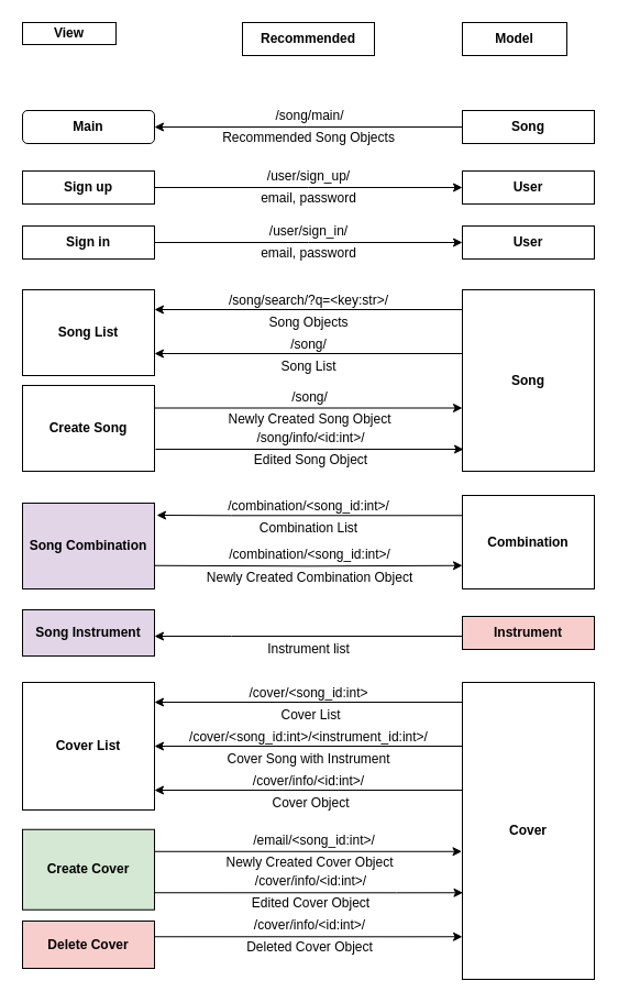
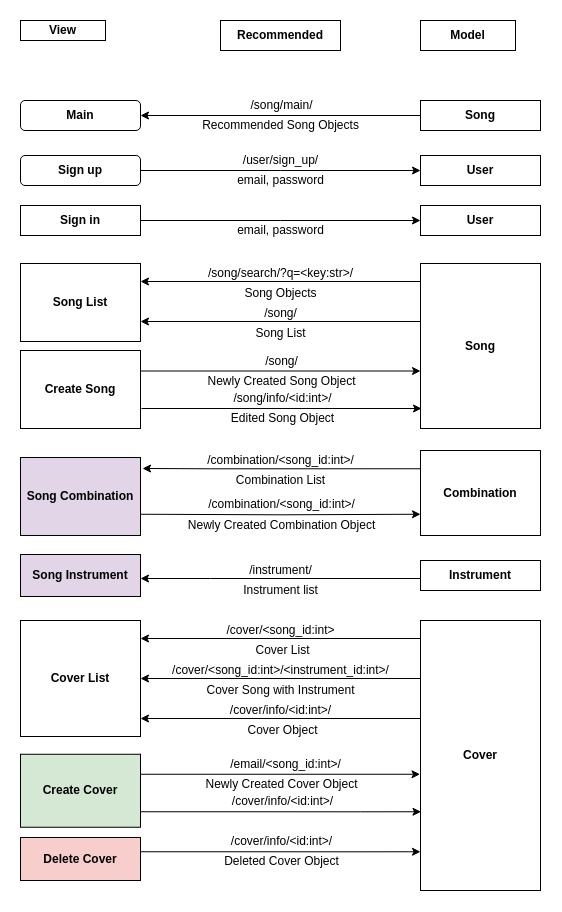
  <mxCell id="0" />
  <mxCell id="1" parent="0" />
  <mxCell id="2" value="&lt;b&gt;View&lt;/b&gt;" style="rounded=0;whiteSpace=wrap;html=1;" parent="1" vertex="1"><mxGeometry x="20" y="20" width="85" height="20" as="geometry" /></mxCell>
  <mxCell id="3" value="&lt;b&gt;Recommended&lt;/b&gt;" style="rounded=0;whiteSpace=wrap;html=1;" parent="1" vertex="1"><mxGeometry x="220" y="20" width="120" height="30" as="geometry" /></mxCell>
  <mxCell id="4" value="&lt;b&gt;Model&lt;/b&gt;" style="rounded=0;whiteSpace=wrap;html=1;" parent="1" vertex="1"><mxGeometry x="420" y="20" width="95" height="30" as="geometry" /></mxCell>
  <mxCell id="5" style="edgeStyle=orthogonalEdgeStyle;rounded=0;orthogonalLoop=1;jettySize=auto;html=1;exitX=1;exitY=0.5;exitDx=0;exitDy=0;" parent="1" source="6" edge="1"><mxGeometry relative="1" as="geometry"><mxPoint x="420" y="170" as="targetPoint" /></mxGeometry></mxCell>
- <mxCell id="6" value="&lt;b&gt;Sign up&lt;/b&gt;" style="rounded=0;whiteSpace=wrap;html=1;" parent="1" vertex="1"><mxGeometry x="20" y="155" width="120" height="30" as="geometry" /></mxCell>
+ <mxCell id="6" value="&lt;b&gt;Sign up&lt;/b&gt;" style="whiteSpace=wrap;html=1;rounded=1;" parent="1" vertex="1"><mxGeometry x="20" y="155" width="120" height="30" as="geometry" /></mxCell>
  <mxCell id="7" value="&lt;b&gt;User&lt;/b&gt;" style="rounded=0;whiteSpace=wrap;html=1;" parent="1" vertex="1"><mxGeometry x="420" y="155" width="120" height="30" as="geometry" /></mxCell>
  <mxCell id="8" value="/user/sign_up/" style="text;html=1;align=center;verticalAlign=middle;resizable=0;points=[];autosize=1;strokeColor=none;fillColor=none;" parent="1" vertex="1"><mxGeometry x="235" y="150" width="90" height="20" as="geometry" /></mxCell>
  <mxCell id="9" value="email, password" style="text;html=1;align=center;verticalAlign=middle;resizable=0;points=[];autosize=1;strokeColor=none;fillColor=none;" parent="1" vertex="1"><mxGeometry x="230" y="170" width="100" height="20" as="geometry" /></mxCell>
  <mxCell id="10" value="&lt;b&gt;Main&lt;/b&gt;" style="whiteSpace=wrap;html=1;rounded=1;" parent="1" vertex="1"><mxGeometry x="20" y="100" width="120" height="30" as="geometry" /></mxCell>
  <mxCell id="11" style="edgeStyle=orthogonalEdgeStyle;rounded=0;orthogonalLoop=1;jettySize=auto;html=1;exitX=0;exitY=0.5;exitDx=0;exitDy=0;entryX=1;entryY=0.5;entryDx=0;entryDy=0;" parent="1" source="12" target="10" edge="1"><mxGeometry relative="1" as="geometry" /></mxCell>
  <mxCell id="12" value="&lt;b&gt;Song&lt;/b&gt;" style="rounded=0;whiteSpace=wrap;html=1;" parent="1" vertex="1"><mxGeometry x="420" y="100" width="120" height="30" as="geometry" /></mxCell>
  <mxCell id="13" value="/song/main/" style="text;html=1;align=center;verticalAlign=middle;resizable=0;points=[];autosize=1;strokeColor=none;fillColor=none;" parent="1" vertex="1"><mxGeometry x="241" y="95" width="80" height="20" as="geometry" /></mxCell>
  <mxCell id="14" value="Recommended Song Objects" style="text;html=1;align=center;verticalAlign=middle;resizable=0;points=[];autosize=1;strokeColor=none;fillColor=none;" parent="1" vertex="1"><mxGeometry x="195" y="115" width="170" height="20" as="geometry" /></mxCell>
  <mxCell id="15" style="edgeStyle=orthogonalEdgeStyle;rounded=0;orthogonalLoop=1;jettySize=auto;html=1;exitX=1;exitY=0.5;exitDx=0;exitDy=0;" parent="1" source="16" edge="1"><mxGeometry relative="1" as="geometry"><mxPoint x="420" y="220" as="targetPoint" /></mxGeometry></mxCell>
  <mxCell id="16" value="&lt;b&gt;Sign in&lt;/b&gt;" style="rounded=0;whiteSpace=wrap;html=1;" parent="1" vertex="1"><mxGeometry x="20" y="205" width="120" height="30" as="geometry" /></mxCell>
  <mxCell id="17" value="&lt;b&gt;User&lt;/b&gt;" style="rounded=0;whiteSpace=wrap;html=1;" parent="1" vertex="1"><mxGeometry x="420" y="205" width="120" height="30" as="geometry" /></mxCell>
- <mxCell id="18" value="/user/sign_in/" style="text;html=1;align=center;verticalAlign=middle;resizable=0;points=[];autosize=1;strokeColor=none;fillColor=none;" parent="1" vertex="1"><mxGeometry x="235" y="200" width="90" height="20" as="geometry" /></mxCell>
  <mxCell id="19" value="email, password" style="text;html=1;align=center;verticalAlign=middle;resizable=0;points=[];autosize=1;strokeColor=none;fillColor=none;" parent="1" vertex="1"><mxGeometry x="230" y="220" width="100" height="20" as="geometry" /></mxCell>
  <mxCell id="20" value="&lt;b&gt;Song List&lt;/b&gt;" style="rounded=0;whiteSpace=wrap;html=1;" parent="1" vertex="1"><mxGeometry x="20" y="263" width="120" height="78" as="geometry" /></mxCell>
  <mxCell id="21" style="edgeStyle=orthogonalEdgeStyle;rounded=0;orthogonalLoop=1;jettySize=auto;html=1;exitX=0;exitY=0.25;exitDx=0;exitDy=0;" parent="1" source="22" target="20" edge="1"><mxGeometry relative="1" as="geometry"><mxPoint x="160" y="281" as="targetPoint" /><Array as="points"><mxPoint x="420" y="281" /></Array></mxGeometry></mxCell>
  <mxCell id="22" value="&lt;b&gt;Song&lt;/b&gt;" style="rounded=0;whiteSpace=wrap;html=1;" parent="1" vertex="1"><mxGeometry x="420" y="263" width="120" height="165" as="geometry" /></mxCell>
  <mxCell id="23" value="/song/search/?q=&amp;lt;key:str&amp;gt;/" style="text;html=1;align=center;verticalAlign=middle;resizable=0;points=[];autosize=1;strokeColor=none;fillColor=none;" parent="1" vertex="1"><mxGeometry x="200" y="263" width="160" height="20" as="geometry" /></mxCell>
  <mxCell id="24" value="Song Objects" style="text;html=1;align=center;verticalAlign=middle;resizable=0;points=[];autosize=1;strokeColor=none;fillColor=none;" parent="1" vertex="1"><mxGeometry x="239" y="284" width="82" height="18" as="geometry" /></mxCell>
  <mxCell id="25" value="/song/" style="text;html=1;align=center;verticalAlign=middle;resizable=0;points=[];autosize=1;strokeColor=none;fillColor=none;" parent="1" vertex="1"><mxGeometry x="256" y="350.5" width="50" height="20" as="geometry" /></mxCell>
  <mxCell id="26" value="Newly Created Song Object" style="text;html=1;align=center;verticalAlign=middle;resizable=0;points=[];autosize=1;strokeColor=none;fillColor=none;" parent="1" vertex="1"><mxGeometry x="201" y="370.5" width="160" height="20" as="geometry" /></mxCell>
  <mxCell id="27" style="edgeStyle=orthogonalEdgeStyle;rounded=0;orthogonalLoop=1;jettySize=auto;html=1;exitX=1;exitY=0.75;exitDx=0;exitDy=0;entryX=0;entryY=0.75;entryDx=0;entryDy=0;" parent="1" target="29" edge="1"><mxGeometry relative="1" as="geometry"><mxPoint x="140" y="513.75" as="sourcePoint" /></mxGeometry></mxCell>
  <mxCell id="28" style="edgeStyle=orthogonalEdgeStyle;rounded=0;orthogonalLoop=1;jettySize=auto;html=1;exitX=0;exitY=0.25;exitDx=0;exitDy=0;entryX=0.917;entryY=0.681;entryDx=0;entryDy=0;entryPerimeter=0;" parent="1" edge="1"><mxGeometry relative="1" as="geometry"><mxPoint x="432" y="468.25" as="sourcePoint" /><mxPoint x="142.04" y="467.985" as="targetPoint" /><Array as="points"><mxPoint x="210" y="468" /><mxPoint x="210" y="468" /></Array></mxGeometry></mxCell>
  <mxCell id="29" value="&lt;b&gt;Combination&lt;/b&gt;" style="rounded=0;whiteSpace=wrap;html=1;" parent="1" vertex="1"><mxGeometry x="420" y="450" width="120" height="85" as="geometry" /></mxCell>
  <mxCell id="30" value="/combination/&amp;lt;song_id:int&amp;gt;/" style="text;html=1;align=center;verticalAlign=middle;resizable=0;points=[];autosize=1;strokeColor=none;fillColor=none;" parent="1" vertex="1"><mxGeometry x="200" y="450" width="160" height="20" as="geometry" /></mxCell>
  <mxCell id="31" value="Combination List" style="text;html=1;align=center;verticalAlign=middle;resizable=0;points=[];autosize=1;strokeColor=none;fillColor=none;" parent="1" vertex="1"><mxGeometry x="230" y="470" width="100" height="20" as="geometry" /></mxCell>
  <mxCell id="32" value="&lt;span style=&quot;color: rgba(0 , 0 , 0 , 0) ; font-family: monospace ; font-size: 0px&quot;&gt;%3CmxGraphModel%3E%3Croot%3E%3CmxCell%20id%3D%220%22%2F%3E%3CmxCell%20id%3D%221%22%20parent%3D%220%22%2F%3E%3CmxCell%20id%3D%222%22%20value%3D%22%2Fcombination%2F%26amp%3Blt%3Bsong_id%3Aint%26amp%3Bgt%3B%2F%22%20style%3D%22text%3Bhtml%3D1%3Balign%3Dcenter%3BverticalAlign%3Dmiddle%3Bresizable%3D0%3Bpoints%3D%5B%5D%3Bautosize%3D1%3BstrokeColor%3Dnone%3BfillColor%3Dnone%3B%22%20vertex%3D%221%22%20parent%3D%221%22%3E%3CmxGeometry%20x%3D%22260%22%20y%3D%22420%22%20width%3D%22160%22%20height%3D%2220%22%20as%3D%22geometry%22%2F%3E%3C%2FmxCell%3E%3C%2Froot%3E%3C%2FmxGraphModel%3E&lt;/span&gt;" style="text;html=1;align=center;verticalAlign=middle;resizable=0;points=[];autosize=1;strokeColor=none;fillColor=none;" parent="1" vertex="1"><mxGeometry x="271" y="495" width="20" height="20" as="geometry" /></mxCell>
  <mxCell id="33" value="Newly Created Combination Object" style="text;html=1;align=center;verticalAlign=middle;resizable=0;points=[];autosize=1;strokeColor=none;fillColor=none;" parent="1" vertex="1"><mxGeometry x="181" y="515" width="200" height="20" as="geometry" /></mxCell>
  <mxCell id="34" style="edgeStyle=orthogonalEdgeStyle;rounded=0;orthogonalLoop=1;jettySize=auto;html=1;exitX=1;exitY=0.75;exitDx=0;exitDy=0;entryX=0;entryY=0.75;entryDx=0;entryDy=0;" parent="1" edge="1"><mxGeometry relative="1" as="geometry"><mxPoint x="140" y="370.5" as="sourcePoint" /><mxPoint x="420" y="370.5" as="targetPoint" /></mxGeometry></mxCell>
  <mxCell id="35" value="/combination/&amp;lt;song_id:int&amp;gt;/" style="text;html=1;align=center;verticalAlign=middle;resizable=0;points=[];autosize=1;strokeColor=none;fillColor=none;" parent="1" vertex="1"><mxGeometry x="201" y="494" width="160" height="20" as="geometry" /></mxCell>
- <mxCell id="36" value="&lt;b&gt;Instrument&lt;/b&gt;" style="rounded=0;whiteSpace=wrap;html=1;fillColor=#f8cecc;" parent="1" vertex="1"><mxGeometry x="420" y="560" width="120" height="30" as="geometry" /></mxCell>
+ <mxCell id="36" value="&lt;b&gt;Instrument&lt;/b&gt;" style="rounded=0;whiteSpace=wrap;html=1;" parent="1" vertex="1"><mxGeometry x="420" y="560" width="120" height="30" as="geometry" /></mxCell>
  <mxCell id="37" style="edgeStyle=orthogonalEdgeStyle;rounded=0;orthogonalLoop=1;jettySize=auto;html=1;" parent="1" edge="1"><mxGeometry relative="1" as="geometry"><mxPoint x="420" y="578" as="sourcePoint" /><mxPoint x="140" y="578" as="targetPoint" /><Array as="points"><mxPoint x="210" y="578" /><mxPoint x="210" y="578" /></Array></mxGeometry></mxCell>
+ <mxCell id="38" value="/instrument/" style="text;html=1;align=center;verticalAlign=middle;resizable=0;points=[];autosize=1;strokeColor=none;fillColor=none;" parent="1" vertex="1"><mxGeometry x="240" y="560" width="80" height="20" as="geometry" /></mxCell>
  <mxCell id="39" value="Instrument list" style="text;html=1;align=center;verticalAlign=middle;resizable=0;points=[];autosize=1;strokeColor=none;fillColor=none;" parent="1" vertex="1"><mxGeometry x="235" y="580" width="90" height="20" as="geometry" /></mxCell>
  <mxCell id="40" style="edgeStyle=orthogonalEdgeStyle;rounded=0;orthogonalLoop=1;jettySize=auto;html=1;exitX=0;exitY=0.25;exitDx=0;exitDy=0;" parent="1" edge="1"><mxGeometry relative="1" as="geometry"><mxPoint x="420" y="344.25" as="sourcePoint" /><mxPoint x="140" y="321" as="targetPoint" /><Array as="points"><mxPoint x="420" y="321" /></Array></mxGeometry></mxCell>
  <mxCell id="41" value="/song/" style="text;html=1;align=center;verticalAlign=middle;resizable=0;points=[];autosize=1;strokeColor=none;fillColor=none;" parent="1" vertex="1"><mxGeometry x="255" y="303" width="50" height="20" as="geometry" /></mxCell>
  <mxCell id="42" value="Song List" style="text;html=1;align=center;verticalAlign=middle;resizable=0;points=[];autosize=1;strokeColor=none;fillColor=none;" parent="1" vertex="1"><mxGeometry x="245" y="323" width="70" height="20" as="geometry" /></mxCell>
  <mxCell id="43" value="/song/info/&amp;lt;id:int&amp;gt;/" style="text;html=1;align=center;verticalAlign=middle;resizable=0;points=[];autosize=1;strokeColor=none;fillColor=none;" parent="1" vertex="1"><mxGeometry x="227" y="388" width="110" height="20" as="geometry" /></mxCell>
  <mxCell id="44" value="Edited Song Object" style="text;html=1;align=center;verticalAlign=middle;resizable=0;points=[];autosize=1;strokeColor=none;fillColor=none;" parent="1" vertex="1"><mxGeometry x="222" y="408" width="120" height="20" as="geometry" /></mxCell>
  <mxCell id="45" style="edgeStyle=orthogonalEdgeStyle;rounded=0;orthogonalLoop=1;jettySize=auto;html=1;exitX=1;exitY=0.75;exitDx=0;exitDy=0;entryX=0;entryY=0.75;entryDx=0;entryDy=0;" parent="1" edge="1"><mxGeometry relative="1" as="geometry"><mxPoint x="141" y="408" as="sourcePoint" /><mxPoint x="421" y="408" as="targetPoint" /></mxGeometry></mxCell>
  <mxCell id="46" value="&lt;b&gt;Cover List&lt;/b&gt;" style="rounded=0;whiteSpace=wrap;html=1;" parent="1" vertex="1"><mxGeometry x="20" y="620" width="120" height="116" as="geometry" /></mxCell>
  <mxCell id="47" value="&lt;b&gt;Cover&lt;/b&gt;" style="rounded=0;whiteSpace=wrap;html=1;" parent="1" vertex="1"><mxGeometry x="420" y="620" width="120" height="270" as="geometry" /></mxCell>
  <mxCell id="48" style="edgeStyle=orthogonalEdgeStyle;rounded=0;orthogonalLoop=1;jettySize=auto;html=1;" parent="1" edge="1"><mxGeometry relative="1" as="geometry"><mxPoint x="420" y="638" as="sourcePoint" /><mxPoint x="140" y="638" as="targetPoint" /><Array as="points"><mxPoint x="420" y="638" /></Array></mxGeometry></mxCell>
  <mxCell id="49" value="/cover/&amp;lt;song_id:int&amp;gt;" style="text;html=1;align=center;verticalAlign=middle;resizable=0;points=[];autosize=1;strokeColor=none;fillColor=none;" parent="1" vertex="1"><mxGeometry x="220" y="620" width="120" height="20" as="geometry" /></mxCell>
  <mxCell id="50" style="edgeStyle=orthogonalEdgeStyle;rounded=0;orthogonalLoop=1;jettySize=auto;html=1;" parent="1" edge="1"><mxGeometry relative="1" as="geometry"><mxPoint x="420" y="678" as="sourcePoint" /><mxPoint x="140" y="678" as="targetPoint" /><Array as="points"><mxPoint x="420" y="678" /></Array></mxGeometry></mxCell>
  <mxCell id="51" value="/cover/&amp;lt;song_id:int&amp;gt;/&amp;lt;instrument_id:int&amp;gt;/" style="text;html=1;align=center;verticalAlign=middle;resizable=0;points=[];autosize=1;strokeColor=none;fillColor=none;" parent="1" vertex="1"><mxGeometry x="165" y="660" width="230" height="20" as="geometry" /></mxCell>
  <mxCell id="52" value="Cover Song with Instrument" style="text;html=1;align=center;verticalAlign=middle;resizable=0;points=[];autosize=1;strokeColor=none;fillColor=none;" parent="1" vertex="1"><mxGeometry x="205" y="680" width="150" height="20" as="geometry" /></mxCell>
  <mxCell id="53" value="Cover List" style="text;html=1;align=center;verticalAlign=middle;resizable=0;points=[];autosize=1;strokeColor=none;fillColor=none;" parent="1" vertex="1"><mxGeometry x="247" y="640" width="70" height="20" as="geometry" /></mxCell>
  <mxCell id="54" style="edgeStyle=orthogonalEdgeStyle;rounded=0;orthogonalLoop=1;jettySize=auto;html=1;" parent="1" edge="1"><mxGeometry relative="1" as="geometry"><mxPoint x="420" y="718" as="sourcePoint" /><mxPoint x="140" y="718" as="targetPoint" /><Array as="points"><mxPoint x="420" y="718" /></Array></mxGeometry></mxCell>
  <mxCell id="55" value="/cover/info/&amp;lt;id:int&amp;gt;/" style="text;html=1;align=center;verticalAlign=middle;resizable=0;points=[];autosize=1;strokeColor=none;fillColor=none;" parent="1" vertex="1"><mxGeometry x="220" y="700" width="120" height="20" as="geometry" /></mxCell>
  <mxCell id="56" value="Cover Object" style="text;html=1;align=center;verticalAlign=middle;resizable=0;points=[];autosize=1;strokeColor=none;fillColor=none;" parent="1" vertex="1"><mxGeometry x="237" y="720" width="90" height="20" as="geometry" /></mxCell>
  <mxCell id="57" value="Newly Created Cover Object" style="text;html=1;align=center;verticalAlign=middle;resizable=0;points=[];autosize=1;strokeColor=none;fillColor=none;" parent="1" vertex="1"><mxGeometry x="195.5" y="773.75" width="170" height="20" as="geometry" /></mxCell>
  <mxCell id="58" style="edgeStyle=orthogonalEdgeStyle;rounded=0;orthogonalLoop=1;jettySize=auto;html=1;exitX=1;exitY=0.75;exitDx=0;exitDy=0;entryX=0;entryY=0.75;entryDx=0;entryDy=0;" parent="1" edge="1"><mxGeometry relative="1" as="geometry"><mxPoint x="139.5" y="773.75" as="sourcePoint" /><mxPoint x="419.5" y="773.75" as="targetPoint" /></mxGeometry></mxCell>
  <mxCell id="59" value="/cover/info/&amp;lt;id:int&amp;gt;/" style="text;html=1;align=center;verticalAlign=middle;resizable=0;points=[];autosize=1;strokeColor=none;fillColor=none;" parent="1" vertex="1"><mxGeometry x="221.5" y="791.25" width="120" height="20" as="geometry" /></mxCell>
- <mxCell id="60" value="Edited Cover Object" style="text;html=1;align=center;verticalAlign=middle;resizable=0;points=[];autosize=1;strokeColor=none;fillColor=none;" parent="1" vertex="1"><mxGeometry x="221.5" y="811.25" width="120" height="20" as="geometry" /></mxCell>
  <mxCell id="61" style="edgeStyle=orthogonalEdgeStyle;rounded=0;orthogonalLoop=1;jettySize=auto;html=1;exitX=1;exitY=0.75;exitDx=0;exitDy=0;entryX=0;entryY=0.75;entryDx=0;entryDy=0;" parent="1" edge="1"><mxGeometry relative="1" as="geometry"><mxPoint x="140.5" y="811.25" as="sourcePoint" /><mxPoint x="420.5" y="811.25" as="targetPoint" /><Array as="points"><mxPoint x="360" y="811" /><mxPoint x="360" y="811" /></Array></mxGeometry></mxCell>
  <mxCell id="62" value="/email/&amp;lt;song_id:int&amp;gt;/" style="text;html=1;align=center;verticalAlign=middle;resizable=0;points=[];autosize=1;strokeColor=none;fillColor=none;" parent="1" vertex="1"><mxGeometry x="219.5" y="753.75" width="130" height="20" as="geometry" /></mxCell>
  <mxCell id="63" value="/cover/info/&amp;lt;id:int&amp;gt;/" style="text;html=1;align=center;verticalAlign=middle;resizable=0;points=[];autosize=1;strokeColor=none;fillColor=none;" parent="1" vertex="1"><mxGeometry x="221" y="831.25" width="120" height="20" as="geometry" /></mxCell>
  <mxCell id="64" value="Deleted Cover Object" style="text;html=1;align=center;verticalAlign=middle;resizable=0;points=[];autosize=1;strokeColor=none;fillColor=none;" parent="1" vertex="1"><mxGeometry x="216" y="851.25" width="130" height="20" as="geometry" /></mxCell>
  <mxCell id="65" style="edgeStyle=orthogonalEdgeStyle;rounded=0;orthogonalLoop=1;jettySize=auto;html=1;exitX=1;exitY=0.75;exitDx=0;exitDy=0;entryX=0;entryY=0.75;entryDx=0;entryDy=0;" parent="1" edge="1"><mxGeometry relative="1" as="geometry"><mxPoint x="140" y="851.25" as="sourcePoint" /><mxPoint x="420" y="851.25" as="targetPoint" /><Array as="points"><mxPoint x="359.5" y="851" /><mxPoint x="359.5" y="851" /></Array></mxGeometry></mxCell>
  <mxCell id="66" value="&lt;b&gt;Create Song&lt;/b&gt;" style="rounded=0;whiteSpace=wrap;html=1;" parent="1" vertex="1"><mxGeometry x="20" y="350" width="120" height="78" as="geometry" /></mxCell>
  <mxCell id="67" value="&lt;b&gt;Song Combination&lt;/b&gt;" style="rounded=0;whiteSpace=wrap;html=1;fillColor=#e1d5e7;" parent="1" vertex="1"><mxGeometry x="20" y="457" width="120" height="78" as="geometry" /></mxCell>
  <mxCell id="68" value="&lt;b&gt;Song Instrument&lt;/b&gt;" style="rounded=0;whiteSpace=wrap;html=1;fillColor=#e1d5e7;" parent="1" vertex="1"><mxGeometry x="20" y="554" width="120" height="42" as="geometry" /></mxCell>
  <mxCell id="69" value="&lt;b&gt;Create Cover&lt;/b&gt;" style="rounded=0;whiteSpace=wrap;html=1;fillColor=#d5e8d4;" parent="1" vertex="1"><mxGeometry x="20" y="753.75" width="120" height="73" as="geometry" /></mxCell>
  <mxCell id="70" value="&lt;b&gt;Delete Cover&lt;/b&gt;" style="rounded=0;whiteSpace=wrap;html=1;fillColor=#f8cecc;" parent="1" vertex="1"><mxGeometry x="20" y="837" width="120" height="43" as="geometry" /></mxCell>
